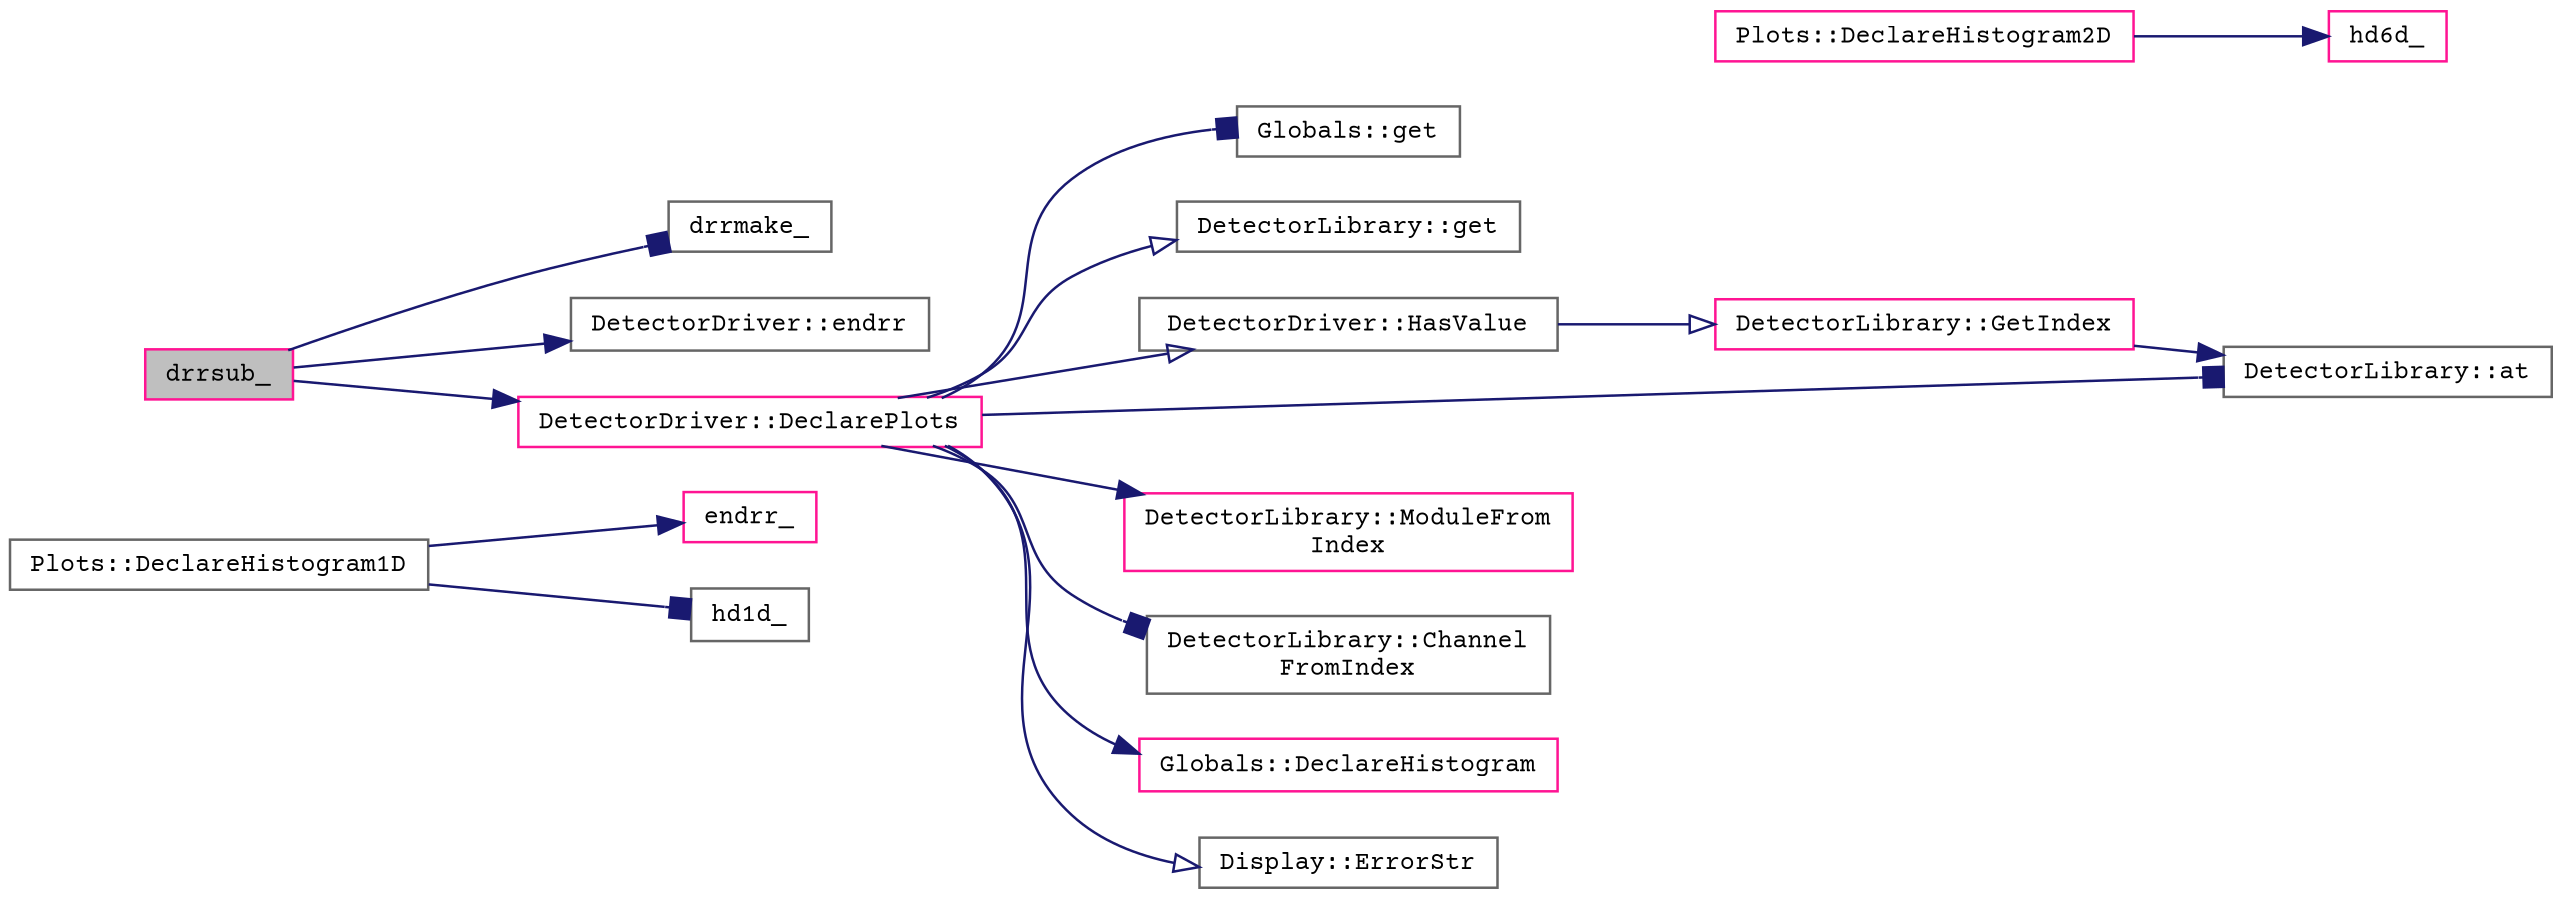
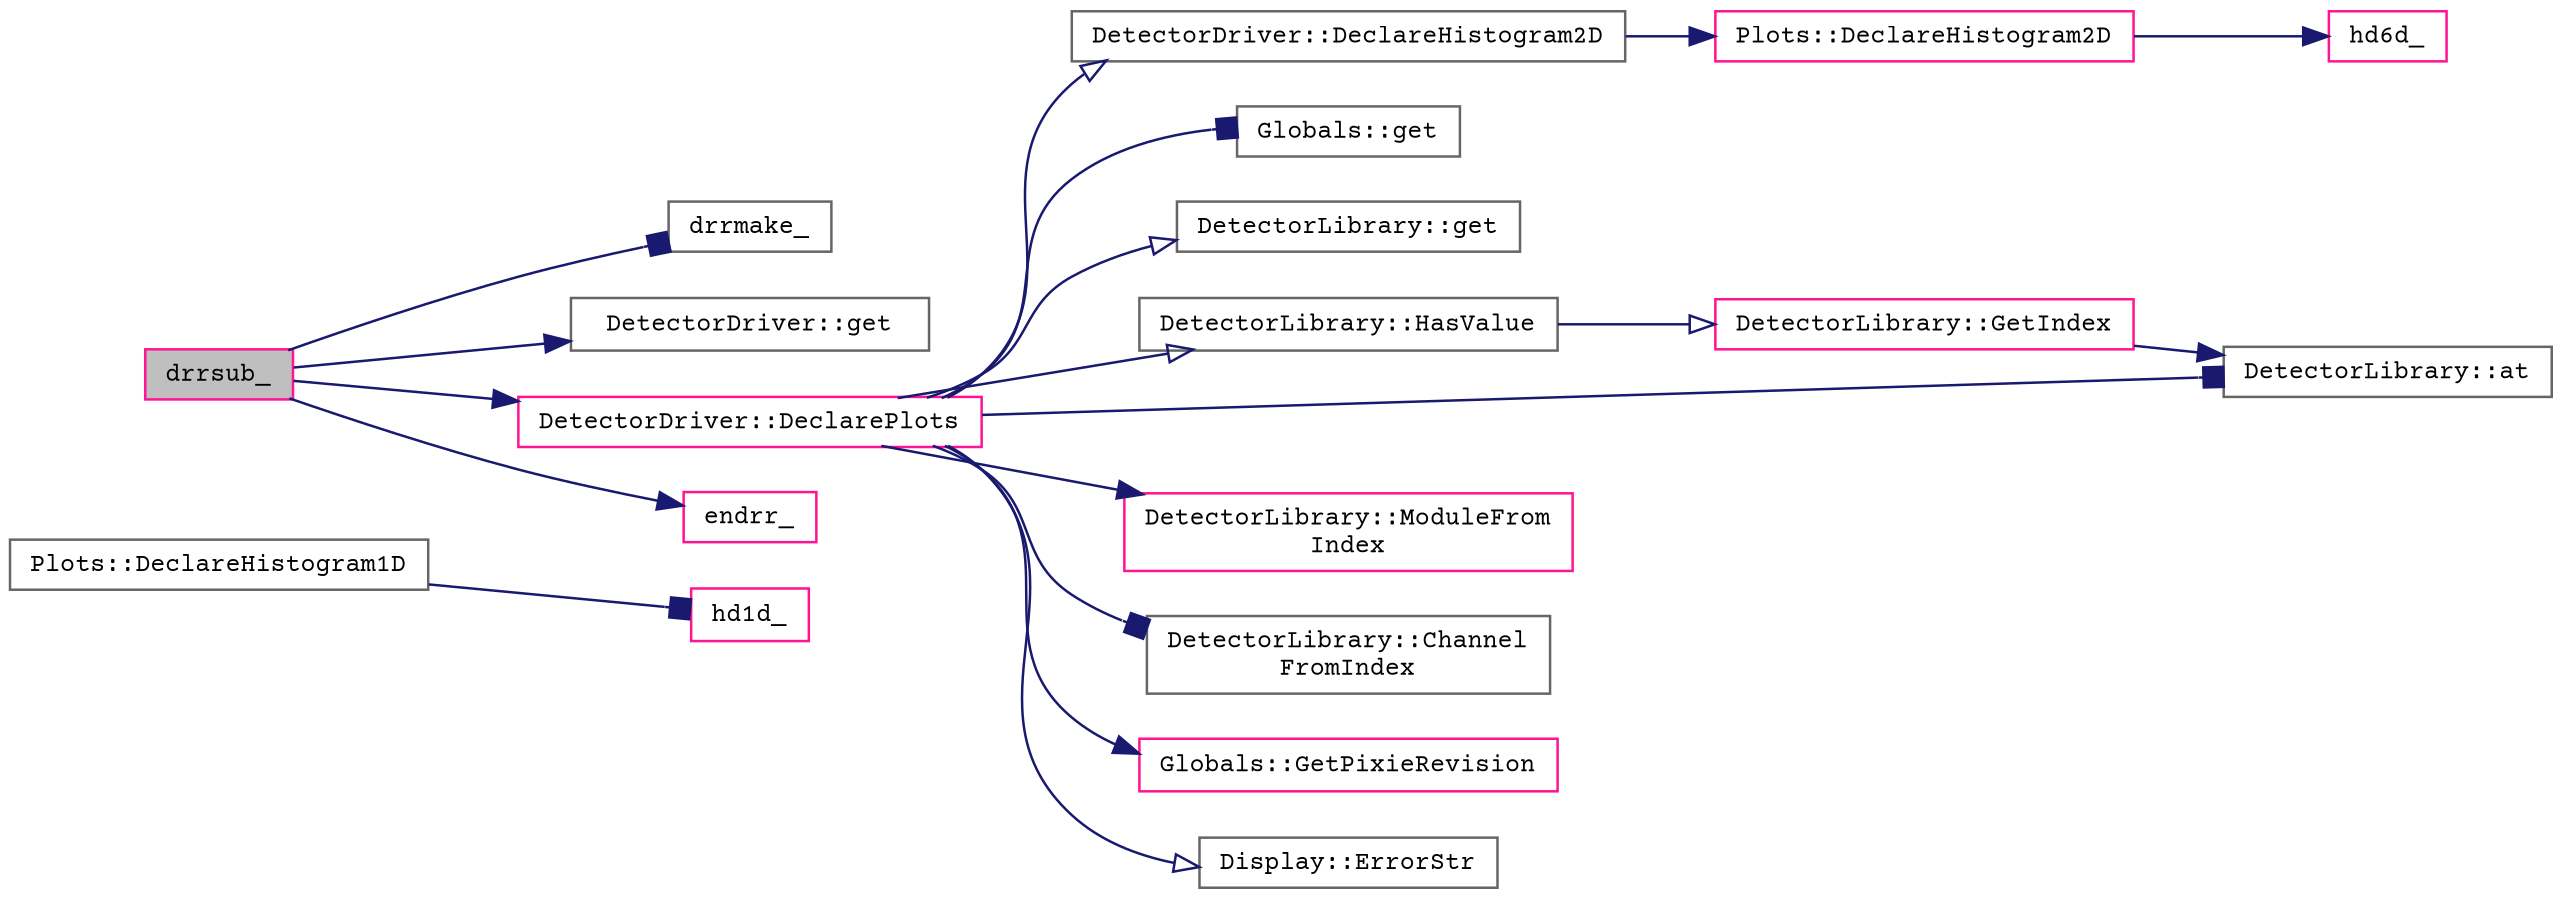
  digraph {
    fontname="Courier Prime"
    rankdir=LR
    node [color=gray40 fillcolor=white fontname="Courier Prime" fontsize=10 shape=record style=filled]
    edge [arrowhead=normal color=midnightblue fontname="Courier Prime" fontsize=10 labelfontname=Helvetica labelfontsize=10 style=solid]
    n1 [color=deeppink fillcolor=grey75 fontcolor=black height=0.2 label=drrsub_ width=0.4]
    n2 [height=0.2 label=drrmake_ width=0.4]
-   n3 [height=0.2 label="DetectorDriver::endrr" width=0.4]
+   n3 [height=0.2 label="DetectorDriver::get" width=0.4]
    n4 [color=deeppink height=0.2 label="DetectorDriver::DeclarePlots" width=0.4]
    n5 [color=deeppink height=0.2 label=endrr_ width=0.4]
+   n6 [height=0.2 label="DetectorDriver::DeclareHistogram2D" width=0.4]
    n7 [height=0.2 label="Globals::get" width=0.4]
    n8 [height=0.2 label="DetectorLibrary::get" width=0.4]
-   n9 [height=0.2 label="DetectorDriver::HasValue" width=0.4]
+   n9 [height=0.2 label="DetectorLibrary::HasValue" width=0.4]
    n10 [height=0.2 label="DetectorLibrary::at" width=0.4]
    n11 [color=deeppink height=0.2 label="DetectorLibrary::ModuleFrom\lIndex" width=0.4]
    n12 [height=0.2 label="DetectorLibrary::Channel\lFromIndex" width=0.4]
-   n13 [color=deeppink height=0.2 label="Globals::DeclareHistogram" width=0.4]
+   n13 [color=deeppink height=0.2 label="Globals::GetPixieRevision" width=0.4]
    n14 [height=0.2 label="Display::ErrorStr" width=0.4]
    n15 [color=deeppink height=0.2 label="Plots::DeclareHistogram2D" width=0.4]
    n16 [color=deeppink height=0.2 label="DetectorLibrary::GetIndex" width=0.4]
    n17 [height=0.2 label="Plots::DeclareHistogram1D" width=0.4]
-   n18 [height=0.2 label=hd1d_ width=0.4]
+   n18 [color=deeppink height=0.2 label=hd1d_ width=0.4]
    n19 [color=deeppink height=0.2 label=hd6d_ width=0.4]
    n1 -> n2 [arrowhead=box]
    n1 -> n3
    n1 -> n4
-   n17 -> n5
+   n1 -> n5
+   n4 -> n6 [arrowhead=onormal]
    n4 -> n7 [arrowhead=box]
    n4 -> n8 [arrowhead=onormal]
    n4 -> n9 [arrowhead=onormal]
    n4 -> n10 [arrowhead=box]
    n4 -> n11
    n4 -> n12 [arrowhead=box]
    n4 -> n13
    n4 -> n14 [arrowhead=onormal]
+   n6 -> n15
    n9 -> n16 [arrowhead=onormal]
    n15 -> n19
    n16 -> n10
    n17 -> n18 [arrowhead=box]
  }
